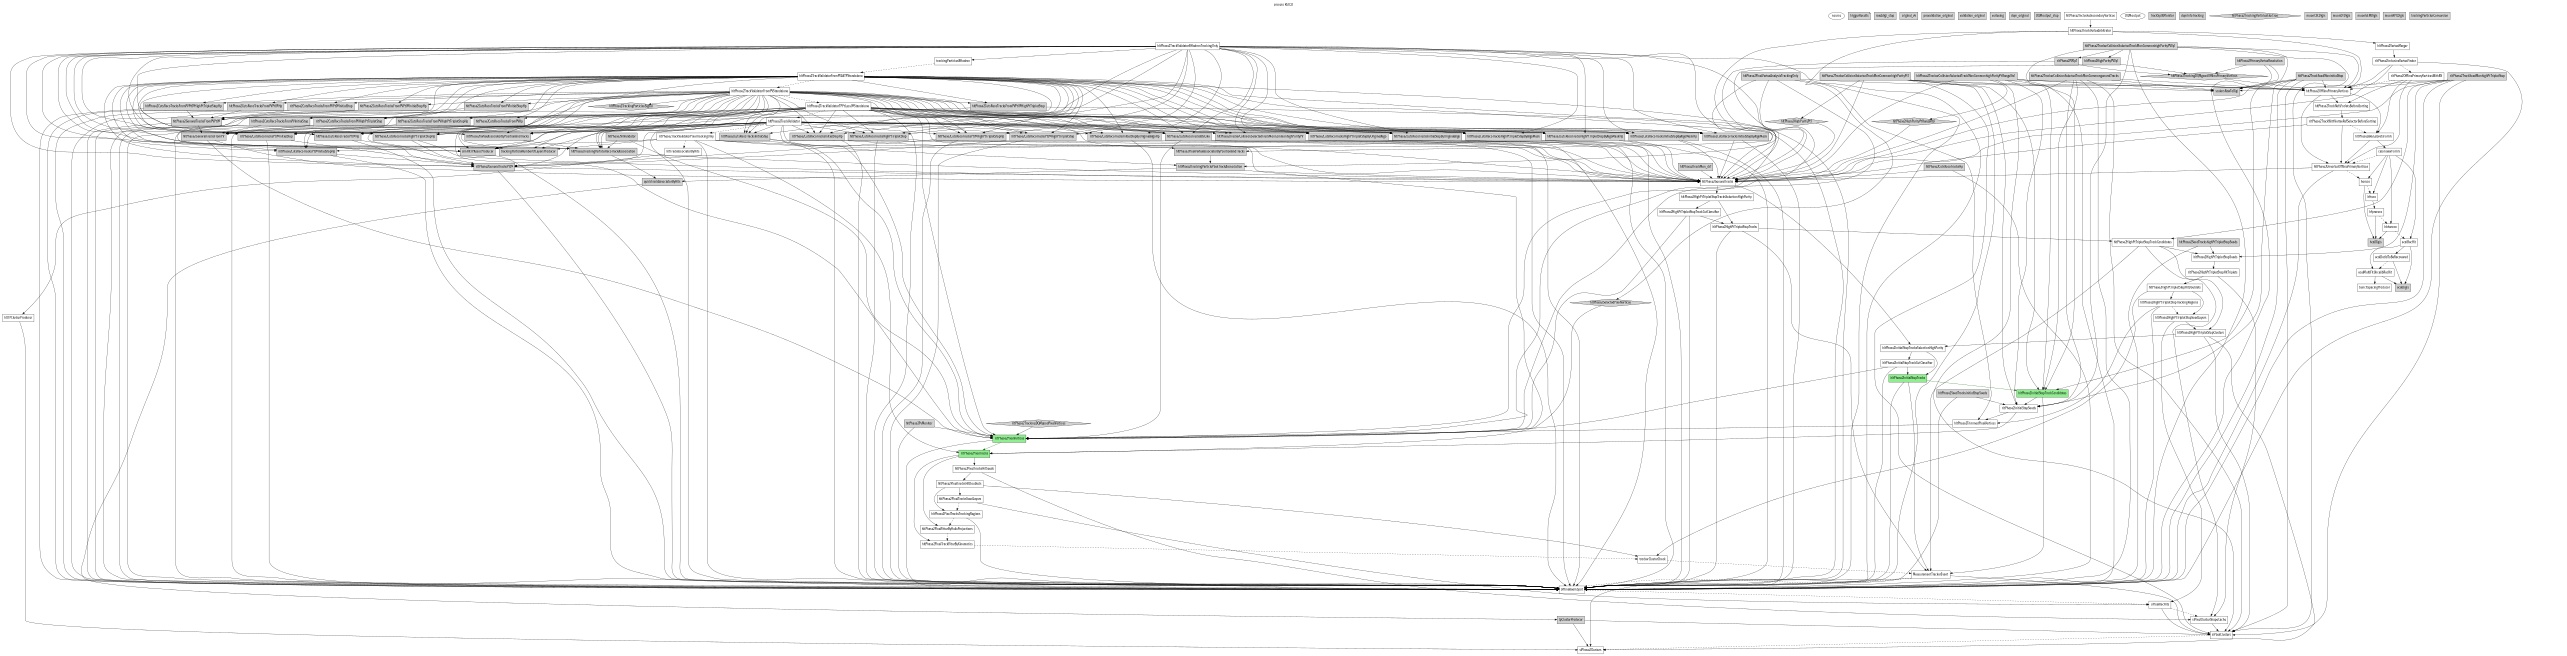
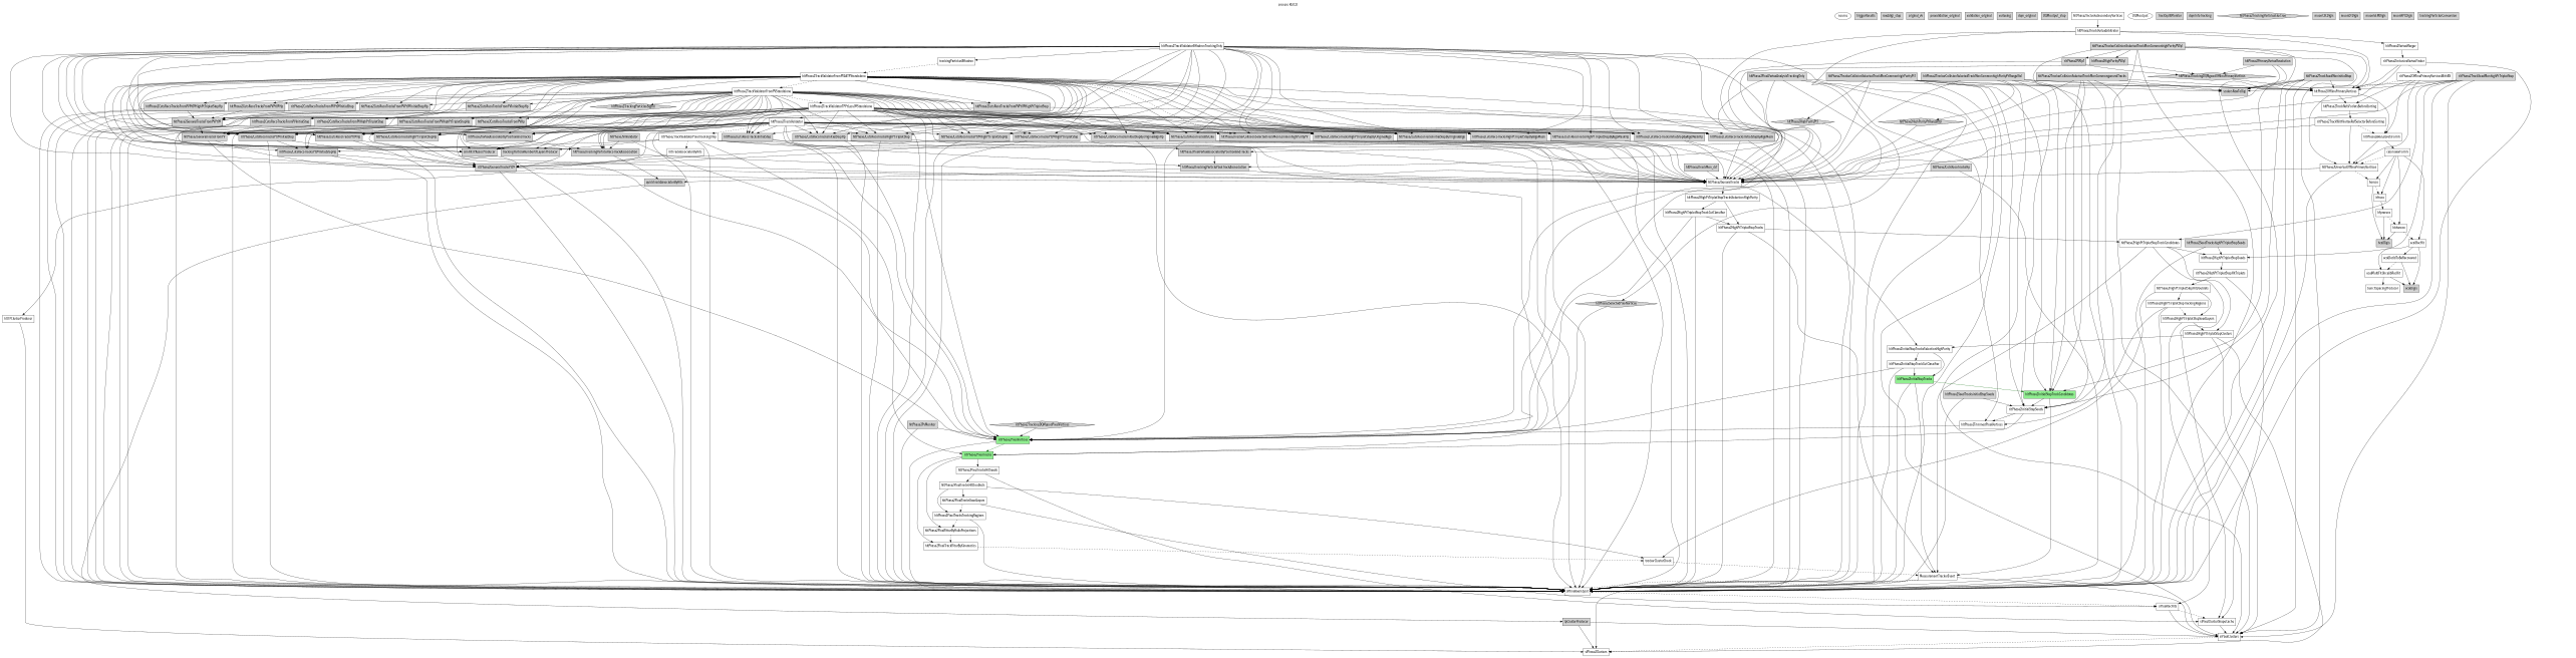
  digraph {
    fontname="Fira Sans"
    label="process RECO2"
    labelloc=top
    node [color=black fillcolor=lightgrey fontname="Fira Sans" shape=box style=filled]
    edge [fontname="Fira Sans"]
    n1 [fillcolor=white label=source shape=oval]
    n2 [label=TriggerResults shape=note]
    n3 [label=raw2digi_step]
    n4 [label=original_v6]
    n5 [label=prevalidation_original]
    n6 [label=validation_original]
    n7 [label=vertexing]
    n8 [label=dqm_original]
    n9 [label=DQMoutput_step]
    n10 [fillcolor=white label=siPhase2Clusters]
    n11 [fillcolor=white label=siPixelClusters]
    n12 [fillcolor=white label=siPixelClusterShapeCache]
    n13 [fillcolor=white label=siPixelRecHits]
    n14 [fillcolor=white label=offlineBeamSpot]
    n15 [fillcolor=white label=MeasurementTrackerEvent]
    n16 [fillcolor=white label=trackerClusterCheck]
    n17 [fillcolor=white label=hltPhase2PixelTrackFilterByKinematics]
    n18 [fillcolor=white label=hltPhase2PixelFitterByHelixProjections]
    n19 [fillcolor=white label=hltPhase2PixelTracksTrackingRegions]
    n20 [fillcolor=white label=hltPhase2PixelTracksSeedLayers]
    n21 [fillcolor=white label=hltPhase2PixelTracksHitDoublets]
    n22 [fillcolor=white label=hltPhase2PixelTracksHitSeeds]
    n23 [fillcolor=lightgreen label=hltPhase2PixelTracks]
    n24 [fillcolor=lightgreen label=hltPhase2PixelVertices]
    n25 [fillcolor=white label=hltPhase2TrimmedPixelVertices]
    n26 [fillcolor=white label=hltPhase2InitialStepSeeds]
    n27 [fillcolor=lightgreen label=hltPhase2InitialStepTrackCandidates]
    n28 [fillcolor=lightgreen label=hltPhase2InitialStepTracks]
    n29 [fillcolor=white label=hltPhase2InitialStepTrackCutClassifier]
    n30 [fillcolor=white label=hltPhase2InitialStepTracksSelectionHighPurity]
    n31 [fillcolor=white label=hltPhase2HighPtTripletStepClusters]
    n32 [fillcolor=white label=hltPhase2HighPtTripletStepSeedLayers]
    n33 [fillcolor=white label=hltPhase2HighPtTripletStepTrackingRegions]
    n34 [fillcolor=white label=hltPhase2HighPtTripletStepHitDoublets]
    n35 [fillcolor=white label=hltPhase2HighPtTripletStepHitTriplets]
    n36 [fillcolor=white label=hltPhase2HighPtTripletStepSeeds]
    n37 [fillcolor=white label=hltPhase2HighPtTripletStepTrackCandidates]
    n38 [fillcolor=white label=hltPhase2HighPtTripletStepTracks]
    n39 [fillcolor=white label=hltPhase2HighPtTripletStepTrackCutClassifier]
    n40 [fillcolor=white label=hltPhase2HighPtTripletStepTracksSelectionHighPurity]
    n41 [fillcolor=white label=hltPhase2GeneralTracks]
    n42 [fillcolor=white label=hltTPClusterProducer]
    n43 [fillcolor=white label=hltTrackAssociatorByHits]
    n44 [fillcolor=white label=hltPhase2TrackValidatorPixelTrackingOnly]
    n45 [label=hltPhase2PixelVertexAssociatorByPositionAndTracks]
    n46 [label=hltPhase2TrackingParticlePixelTrackAsssociation]
    n47 [label=simHitTPAssocProducer]
    n48 [label=trackingParticleNumberOfLayersProducer]
    n49 [label=quickTrackAssociatorByHits]
    n50 [fillcolor=white label=hltPhase2TrackValidator]
    n51 [label=hltPhase2CutsRecoTracksBtvLike]
    n52 [label=hltPhase2CutsRecoTracksHighPtTripletStep]
    n53 [label=hltPhase2CutsRecoTracksHighPtTripletStepByAlgoMask]
    n54 [label=hltPhase2CutsRecoTracksHighPtTripletStepByAlgoMaskHp]
    n55 [label=hltPhase2CutsRecoTracksHighPtTripletStepByOriginalAlgo]
    n56 [label=hltPhase2TrackerCollisionSelectedTrackMonCommonhighPurityPV]
    n57 [label=hltPhase2CutsRecoTracksHighPtTripletStepHp]
    n58 [label=hltPhase2CutsRecoTracksInitialStep]
    n59 [label=hltPhase2CutsRecoTracksInitialStepByAlgoMask]
    n60 [label=hltPhase2CutsRecoTracksInitialStepByAlgoMaskHp]
    n61 [label=hltPhase2CutsRecoTracksInitialStepByOriginalAlgo]
    n62 [label=hltPhase2CutsRecoTracksInitialStepByOriginalAlgoHp]
    n63 [label=hltPhase2CutsRecoTracksInitialStepHp]
    n64 [label=hltPhase2CutsRecoTracksPt09HighPtTripletStep]
    n65 [label=hltPhase2CutsRecoTracksPt09HighPtTripletStepHp]
    n66 [label=hltPhase2CutsRecoTracksPt09Hp]
    n67 [label=hltPhase2CutsRecoTracksPt09InitialStep]
    n68 [label=hltPhase2CutsRecoTracksPt09InitialStepHp]
    n69 [label=hltPhase2GeneralTracksPt09]
    n70 [label=hltPhase2TrackingParticleRecoTrackAsssociation]
    n71 [label=hltPhase2VertexAssociatorByPositionAndTracks]
    n72 [fillcolor=white label=hltPhase2TrackValidatorTPPtLess09Standalone]
    n73 [fillcolor=white label=hltPhase2TrackValidatorFromPVStandalone]
    n74 [label=hltPhase2CutsRecoTracksFromPVHighPtTripletStep]
    n75 [label=hltPhase2CutsRecoTracksFromPVHighPtTripletStepHp]
    n76 [label=hltPhase2CutsRecoTracksFromPVHp]
    n77 [label=hltPhase2CutsRecoTracksFromPVInitialStep]
    n78 [label=hltPhase2CutsRecoTracksFromPVInitialStepHp]
    n79 [label=hltPhase2CutsRecoTracksFromPVPt09HighPtTripletStep]
    n80 [label=hltPhase2CutsRecoTracksFromPVPt09HighPtTripletStepHp]
    n81 [label=hltPhase2CutsRecoTracksFromPVPt09Hp]
    n82 [label=hltPhase2CutsRecoTracksFromPVPt09InitialStep]
    n83 [label=hltPhase2CutsRecoTracksFromPVPt09InitialStepHp]
    n84 [label=hltPhase2GeneralTracksFromPV]
    n85 [label=hltPhase2GeneralTracksFromPVPt09]
    n86 [label=hltPhase2TrackingParticlesSignal shape=diamond]
    n87 [fillcolor=white label=hltPhase2TrackValidatorFromPVAllTPStandalone]
    n88 [fillcolor=white label=trackingParticlesBHadron]
    n89 [fillcolor=white label=hltPhase2TrackValidatorBHadronTrackingOnly]
    n90 [fillcolor=white label=bunchSpacingProducer]
    n91 [fillcolor=white label=ecalMultiFitUncalibRecHit]
    n92 [label=ecalDigis]
    n93 [fillcolor=white label=ecalDetIdToBeRecovered]
    n94 [fillcolor=white label=ecalRecHit]
    n95 [fillcolor=white label=hbhereco]
    n96 [label=hcalDigis]
    n97 [fillcolor=white label=hfprereco]
    n98 [fillcolor=white label=hfreco]
    n99 [fillcolor=white label=horeco]
    n100 [fillcolor=white label=hltPhase2UnsortedOfflinePrimaryVertices]
    n101 [fillcolor=white label=caloTowerForTrk]
    n102 [fillcolor=white label=hltPhase2Ak4CaloJetsForTrk]
    n103 [fillcolor=white label=hltPhase2TrackWithVertexRefSelectorBeforeSorting]
    n104 [fillcolor=white label=hltPhase2TrackRefsForJetsBeforeSorting]
    n105 [fillcolor=white label=hltPhase2OfflinePrimaryVertices]
    n106 [fillcolor=white label=hltPhase2OfflinePrimaryVerticesWithBS]
    n107 [fillcolor=white label=hltPhase2InclusiveVertexFinder]
    n108 [fillcolor=white label=hltPhase2VertexMerger]
    n109 [fillcolor=white label=hltPhase2TrackVertexArbitrator]
    n110 [fillcolor=white label=hltPhase2InclusiveSecondaryVertices]
    n111 [fillcolor=white label=DQMoutput shape=oval]
    n112 [label=TrackSplitMonitor]
    n113 [label=dqmInfoTracking]
    n114 [label=hltPhase2CutsRecoTracksHp]
    n115 [label=hltPhase2HighPurityPV0p1]
    n116 [label=hltPhase2TrackingDQMgoodOfflinePrimaryVertices shape=diamond]
    n117 [label=hltPhase2HighPurityPt1 shape=diamond]
    n118 [label=hltPhase2HighPurityPtRange0to1 shape=diamond]
    n119 [label=hltPhase2PV0p1]
    n120 [label=hltPhase2PixelVertexAnalysisTrackingOnly]
    n121 [label=hltPhase2SelectedPixelVertices shape=diamond]
    n122 [label=hltPhase2PrimaryVertexResolution]
    n123 [label=scalersRawToDigi]
    n124 [label=hltPhase2PvMonitor]
    n125 [label=hltPhase2SeedTrackshighPtTripletStepSeeds]
    n126 [label=hltPhase2SeedTracksinitialStepSeeds]
    n127 [label=hltPhase2TrackMon_ckf]
    n128 [label=hltPhase2TrackSeedMonhighPtTripletStep]
    n129 [label=hltPhase2TrackSeedMoninitialStep]
    n130 [label=hltPhase2TrackerCollisionSelectedTrackMonCommongeneralTracks]
    n131 [label=hltPhase2TrackerCollisionSelectedTrackMonCommonhighPurityPV0p1]
    n132 [label=hltPhase2TrackerCollisionSelectedTrackMonCommonhighPurityPt1]
    n133 [label=hltPhase2TrackerCollisionSelectedTrackMonCommonhighPurityPtRange0to1]
    n134 [label=hltPhase2TrackingDQMgoodPixelVertices shape=diamond]
    n135 [label=tpClusterProducer]
    n136 [label=hltPhase2TrackingParticlesElectron shape=diamond]
    n137 [label=hltPhase2V0Validator]
    n138 [label=muonCSCDigis]
    n139 [label=muonDTDigis]
    n140 [label=muonGEMDigis]
    n141 [label=muonRPCDigis]
    n142 [label=trackingParticlesConversion]
    n11 -> n10 [style=dashed]
    n12 -> n11
    n13 -> n11
    n13 -> n12 [style=dashed]
    n14 -> n13 [style=dashed]
    n15 -> n10
    n15 -> n11
    n15 -> n14 [style=dashed]
    n16 -> n15 [style=dashed]
    n17 -> n16 [style=dashed]
    n18 -> n17 [style=dashed]
    n19 -> n14
    n19 -> n18 [style=dashed]
    n20 -> n13
    n20 -> n19 [style=dashed]
    n21 -> n16
    n21 -> n19
    n21 -> n20
    n22 -> n12
    n22 -> n21
    n23 -> n17
    n23 -> n18
    n23 -> n22
    n24 -> n14
    n24 -> n23 [color=darkgreen]
    n25 -> n24
    n26 -> n23
    n26 -> n25
    n27 -> n15
    n27 -> n26
    n28 -> n14
    n28 -> n15
    n28 -> n27 [color=darkgreen]
    n29 -> n14
    n29 -> n24
    n29 -> n28
    n30 -> n28
    n30 -> n29
    n31 -> n10
    n31 -> n11
    n31 -> n30
    n32 -> n13
    n32 -> n31
    n33 -> n14
    n33 -> n25
    n33 -> n32 [style=dashed]
    n34 -> n16
    n34 -> n32
    n34 -> n33
    n35 -> n12
    n35 -> n34
    n36 -> n35
    n37 -> n12
    n37 -> n15
    n37 -> n31
    n37 -> n36
    n38 -> n14
    n38 -> n15
    n38 -> n37
    n39 -> n14
    n39 -> n24
    n39 -> n38
    n40 -> n38
    n40 -> n39
    n41 -> n30
    n41 -> n40
    n42 -> n10
    n43 -> n42
    n44 -> n14
    n44 -> n23
    n44 -> n24
    n44 -> n43 [style=dashed]
    n44 -> n45
    n44 -> n46
    n44 -> n47
    n44 -> n48
    n45 -> n46
    n46 -> n23
    n46 -> n49
    n49 -> n135
    n50 -> n14
    n50 -> n24
    n50 -> n41
    n50 -> n44 [style=dashed]
    n50 -> n47
    n50 -> n48
    n50 -> n51
    n50 -> n52
    n50 -> n53
    n50 -> n54
    n50 -> n55
    n50 -> n56
    n50 -> n57
    n50 -> n58
    n50 -> n59
    n50 -> n60
    n50 -> n61
    n50 -> n62
    n50 -> n63
    n50 -> n64
    n50 -> n65
    n50 -> n66
    n50 -> n67
    n50 -> n68
    n50 -> n69
    n50 -> n70
    n50 -> n71
    n51 -> n14
    n51 -> n24
    n51 -> n41
    n52 -> n14
    n52 -> n41
    n53 -> n14
    n53 -> n41
    n54 -> n14
    n54 -> n41
    n55 -> n14
    n55 -> n41
    n56 -> n14
    n56 -> n41
    n57 -> n14
    n57 -> n41
    n58 -> n14
    n58 -> n41
    n59 -> n14
    n59 -> n41
    n60 -> n14
    n60 -> n41
    n61 -> n14
    n61 -> n41
    n62 -> n14
    n62 -> n41
    n63 -> n14
    n63 -> n41
    n64 -> n14
    n64 -> n69
    n65 -> n14
    n65 -> n69
    n66 -> n14
    n66 -> n69
    n67 -> n14
    n67 -> n69
    n68 -> n14
    n68 -> n69
    n69 -> n14
    n69 -> n41
    n70 -> n41
    n70 -> n49
    n71 -> n70
    n72 -> n14
    n72 -> n24
    n72 -> n41
    n72 -> n47
    n72 -> n48
    n72 -> n50 [style=dashed]
    n72 -> n51
    n72 -> n52
    n72 -> n53
    n72 -> n54
    n72 -> n55
    n72 -> n56
    n72 -> n57
    n72 -> n58
    n72 -> n59
    n72 -> n60
    n72 -> n61
    n72 -> n62
    n72 -> n63
    n72 -> n64
    n72 -> n65
    n72 -> n66
    n72 -> n67
    n72 -> n68
    n72 -> n69
    n72 -> n70
    n72 -> n71
    n73 -> n14
    n73 -> n24
    n73 -> n41
    n73 -> n47
    n73 -> n48
    n73 -> n51
    n73 -> n52
    n73 -> n53
    n73 -> n54
    n73 -> n55
    n73 -> n56
    n73 -> n57
    n73 -> n58
    n73 -> n59
    n73 -> n60
    n73 -> n61
    n73 -> n62
    n73 -> n63
    n73 -> n64
    n73 -> n65
    n73 -> n66
    n73 -> n67
    n73 -> n68
    n73 -> n69
    n73 -> n70
    n73 -> n71
    n73 -> n72 [style=dashed]
    n73 -> n74
    n73 -> n75
    n73 -> n76
    n73 -> n77
    n73 -> n78
    n73 -> n79
    n73 -> n80
    n73 -> n81
    n73 -> n82
    n73 -> n83
    n73 -> n84
    n73 -> n85
    n73 -> n86
    n74 -> n14
    n74 -> n84
    n75 -> n14
    n75 -> n84
    n76 -> n14
    n76 -> n84
    n77 -> n14
    n77 -> n84
    n78 -> n14
    n78 -> n84
    n79 -> n14
    n79 -> n85
    n80 -> n14
    n80 -> n85
    n81 -> n14
    n81 -> n85
    n82 -> n14
    n82 -> n85
    n83 -> n14
    n83 -> n85
    n84 -> n24
    n84 -> n41
    n85 -> n14
    n85 -> n84
    n87 -> n14
    n87 -> n24
    n87 -> n41
    n87 -> n47
    n87 -> n48
    n87 -> n51
    n87 -> n52
    n87 -> n53
    n87 -> n54
    n87 -> n55
-   n87 -> n56
+   n87 -> n56 [style=dashed]
    n87 -> n57
    n87 -> n58
    n87 -> n59
    n87 -> n60
    n87 -> n61
    n87 -> n62
    n87 -> n63
    n87 -> n64
    n87 -> n65
    n87 -> n66
    n87 -> n67
    n87 -> n68
    n87 -> n69
    n87 -> n70
    n87 -> n71
    n87 -> n73 [style=dashed]
    n87 -> n74
    n87 -> n75
    n87 -> n76
    n87 -> n77
    n87 -> n78
    n87 -> n79
    n87 -> n80
    n87 -> n81
    n87 -> n82
    n87 -> n83
    n87 -> n84
    n87 -> n85
    n88 -> n87 [style=dashed]
    n89 -> n14
    n89 -> n24
    n89 -> n41
    n89 -> n47
    n89 -> n48
    n89 -> n51
    n89 -> n52
    n89 -> n53
    n89 -> n54
    n89 -> n55
    n89 -> n56
    n89 -> n57
    n89 -> n58
    n89 -> n59
    n89 -> n60
    n89 -> n61
    n89 -> n62
    n89 -> n63
    n89 -> n64
    n89 -> n65
    n89 -> n66
    n89 -> n67
-   n89 -> n68
+   n67 -> n68
    n89 -> n69
    n89 -> n70
    n89 -> n71
    n89 -> n88
    n91 -> n90
    n91 -> n92
    n93 -> n91 [style=dashed]
    n93 -> n92
    n94 -> n91
    n94 -> n92
    n94 -> n93
    n95 -> n94 [style=dashed]
    n95 -> n96
    n97 -> n95 [style=dashed]
    n97 -> n96
    n98 -> n97
    n99 -> n96
    n99 -> n98 [style=dashed]
    n100 -> n14
    n100 -> n41
    n100 -> n99 [style=dashed]
    n101 -> n94
    n101 -> n95
    n101 -> n98
    n101 -> n99
    n101 -> n100 [style=dashed]
    n102 -> n100
    n102 -> n101
    n103 -> n41
    n103 -> n100
    n103 -> n102 [style=dashed]
    n104 -> n103
    n105 -> n100
    n105 -> n102
    n105 -> n104
    n106 -> n100
    n106 -> n102
    n106 -> n104
    n106 -> n105 [style=dashed]
    n107 -> n14
    n107 -> n41
    n107 -> n105
    n107 -> n106 [style=dashed]
    n108 -> n107
    n109 -> n14
    n109 -> n41
    n109 -> n105
    n109 -> n108
    n110 -> n109
    n114 -> n14
    n114 -> n41
    n115 -> n41
    n115 -> n116
    n116 -> n105
    n117 -> n41
    n118 -> n41
    n119 -> n41
    n119 -> n116
    n120 -> n24
    n120 -> n25
    n120 -> n45
    n120 -> n46
    n120 -> n105
    n120 -> n121
    n121 -> n24
    n122 -> n14
    n122 -> n116
    n122 -> n123
    n124 -> n14
    n124 -> n24
    n125 -> n14
    n125 -> n36
    n126 -> n14
    n126 -> n26
    n127 -> n41
    n128 -> n11
    n128 -> n14
    n128 -> n36
    n128 -> n37
    n128 -> n41
    n128 -> n105
    n128 -> n123
    n129 -> n11
    n129 -> n14
    n129 -> n26
    n129 -> n27
    n129 -> n41
    n129 -> n105
    n129 -> n123
    n130 -> n11
    n130 -> n14
    n130 -> n26
    n130 -> n27
    n130 -> n41
    n130 -> n105
    n130 -> n123
    n131 -> n11
    n131 -> n14
    n131 -> n26
    n131 -> n27
    n131 -> n105
    n131 -> n115
    n131 -> n119
    n131 -> n123
    n132 -> n11
    n132 -> n14
    n132 -> n26
    n132 -> n27
    n132 -> n41
    n132 -> n105
    n132 -> n117
    n132 -> n123
    n133 -> n11
    n133 -> n14
    n133 -> n26
    n133 -> n27
    n133 -> n41
    n133 -> n105
    n133 -> n118
    n133 -> n123
    n134 -> n24
    n135 -> n10
    n135 -> n11
    n137 -> n24
    n137 -> n70
  }
